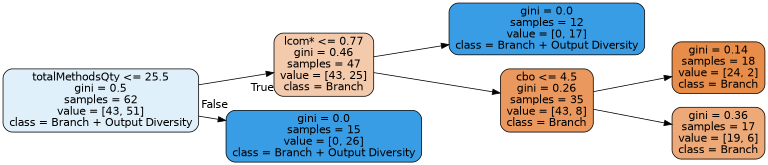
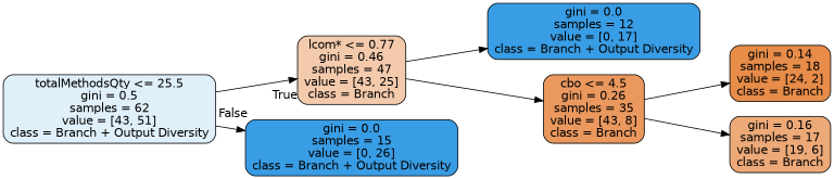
  digraph {
    rankdir=LR
    node [color=black fillcolor="#399de5" fontname=helvetica shape=box style="filled, rounded"]
    edge [fontname=helvetica]
    n1 [fillcolor="#e0f0fb" label="totalMethodsQty <= 25.5\ngini = 0.5\nsamples = 62\nvalue = [43, 51]\nclass = Branch + Output Diversity"]
    n2 [fillcolor="#f4caac" label="lcom* <= 0.77\ngini = 0.46\nsamples = 47\nvalue = [43, 25]\nclass = Branch"]
    n3 [label="gini = 0.0\nsamples = 15\nvalue = [0, 26]\nclass = Branch + Output Diversity"]
    n4 [label="gini = 0.0\nsamples = 12\nvalue = [0, 17]\nclass = Branch + Output Diversity"]
    n5 [fillcolor="#ea985e" label="cbo <= 4.5\ngini = 0.26\nsamples = 35\nvalue = [43, 8]\nclass = Branch"]
    n6 [fillcolor="#e78c49" label="gini = 0.14\nsamples = 18\nvalue = [24, 2]\nclass = Branch"]
-   n7 [fillcolor="#eda978" label="gini = 0.36\nsamples = 17\nvalue = [19, 6]\nclass = Branch"]
+   n7 [fillcolor="#eda978" label="gini = 0.16\nsamples = 17\nvalue = [19, 6]\nclass = Branch"]
    n1 -> n2 [headlabel=True labelangle=45 labeldistance=2.5]
    n1 -> n3 [headlabel=False labelangle=-45 labeldistance=2.5]
    n2 -> n4
    n2 -> n5
    n5 -> n6
    n5 -> n7
  }
